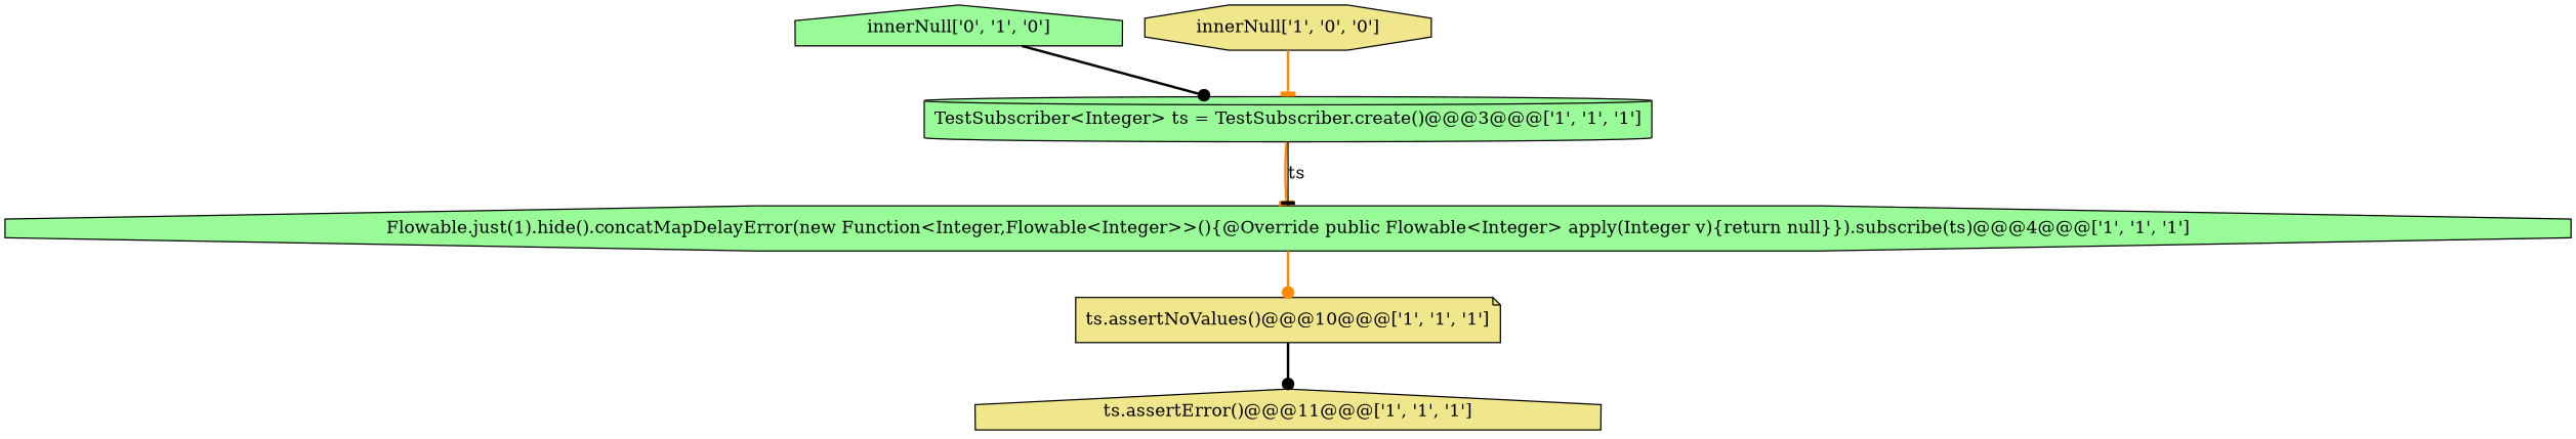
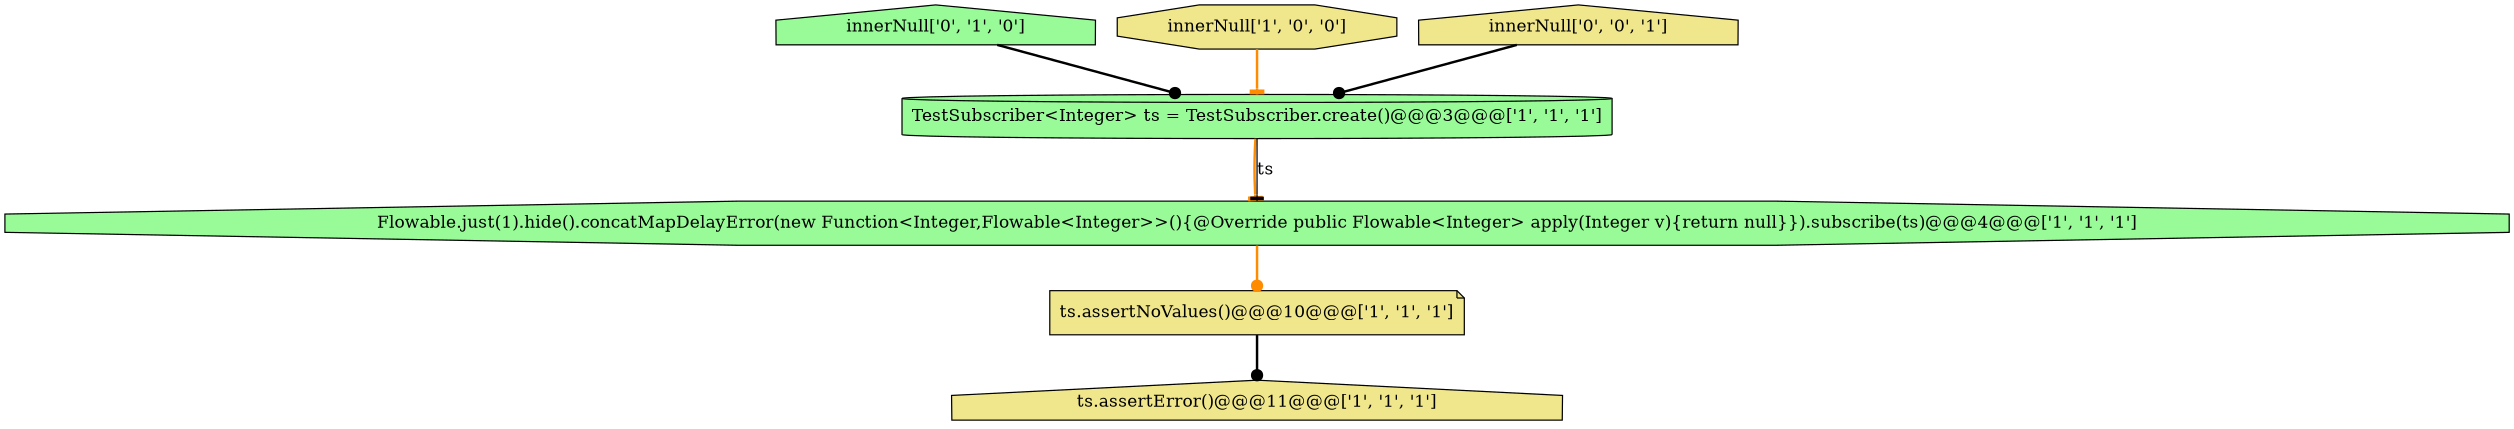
  digraph {
    node [fillcolor=khaki shape=house style=filled]
    edge [arrowhead=dot color=black style=bold]
    n1 [fillcolor=palegreen label="innerNull['0', '1', '0']"]
    n2 [fillcolor=palegreen label="TestSubscriber<Integer> ts = TestSubscriber.create()@@@3@@@['1', '1', '1']" shape=cylinder]
    n3 [fillcolor=palegreen label="Flowable.just(1).hide().concatMapDelayError(new Function<Integer,Flowable<Integer>>(){@Override public Flowable<Integer> apply(Integer v){return null}}).subscribe(ts)@@@4@@@['1', '1', '1']" shape=octagon]
    n4 [label="ts.assertNoValues()@@@10@@@['1', '1', '1']" shape=note]
    n5 [label="ts.assertError()@@@11@@@['1', '1', '1']"]
    n6 [label="innerNull['1', '0', '0']" shape=octagon]
+   n7 [label="innerNull['0', '0', '1']"]
    n1 -> n2
    n2 -> n3 [arrowhead=tee color=darkorange]
    n2 -> n3 [arrowhead=tee label=ts style=solid]
    n3 -> n4 [color=darkorange]
    n4 -> n5
    n6 -> n2 [arrowhead=tee color=darkorange]
+   n7 -> n2
  }
